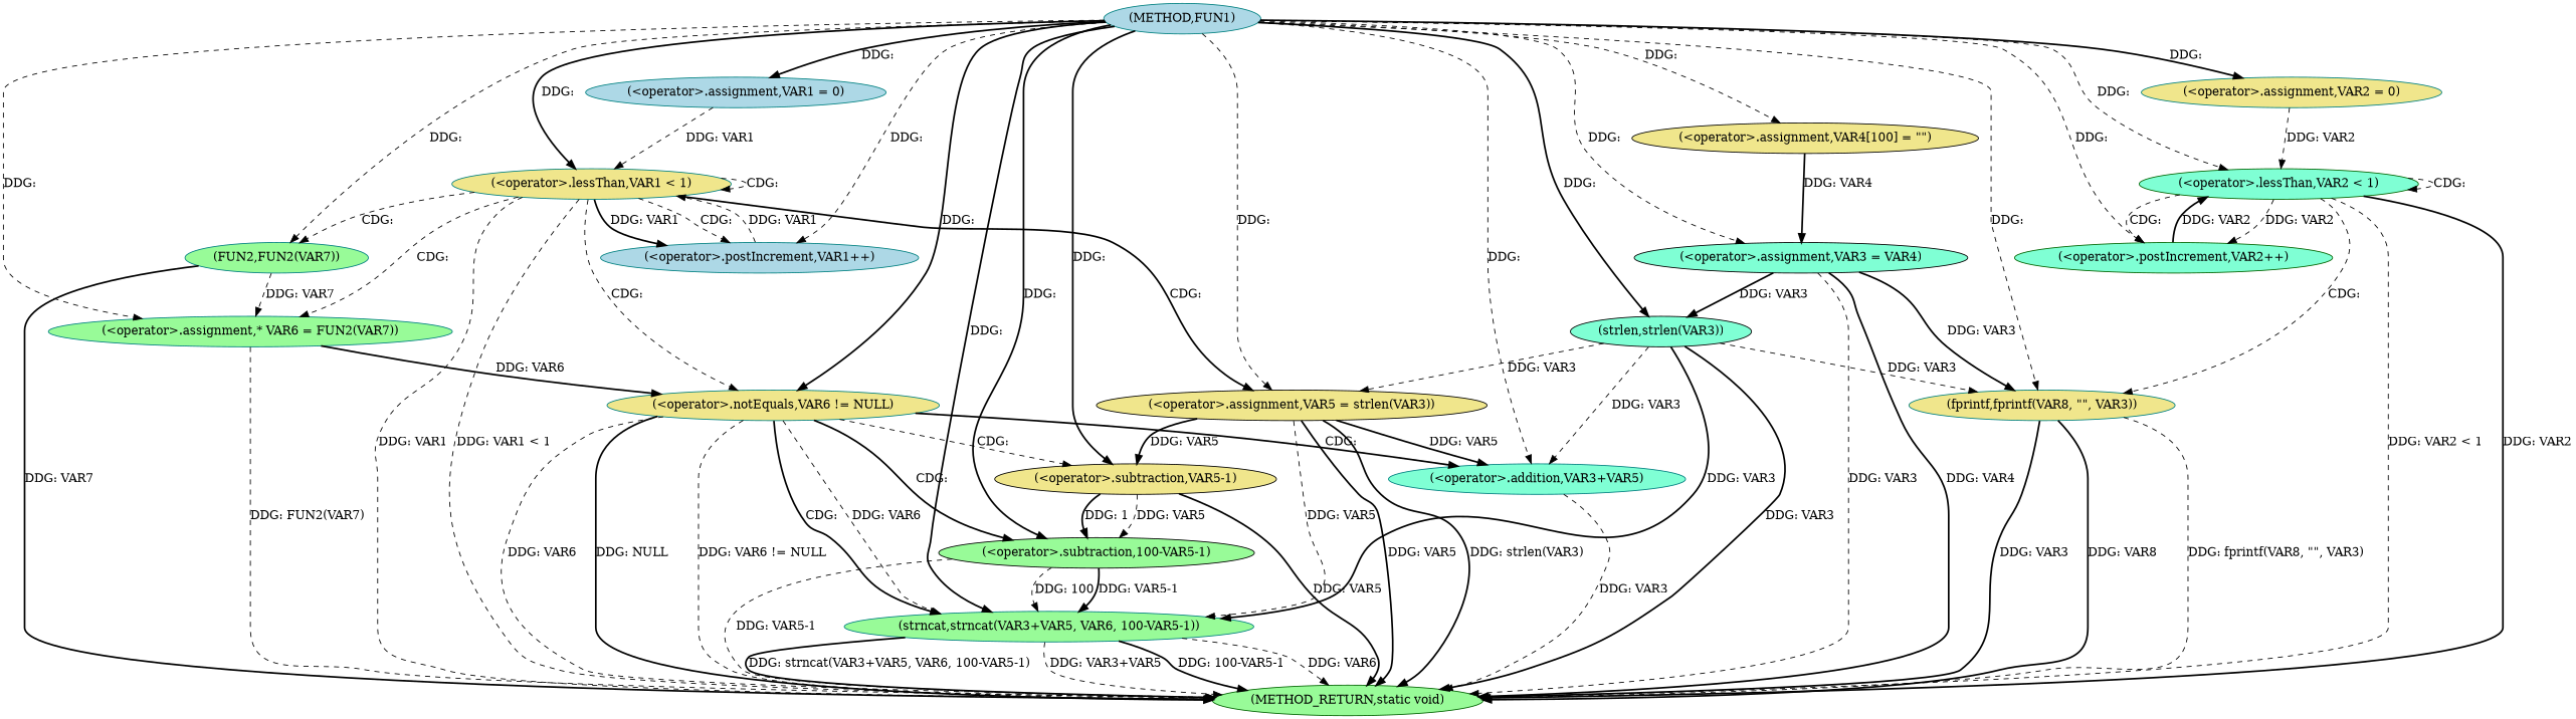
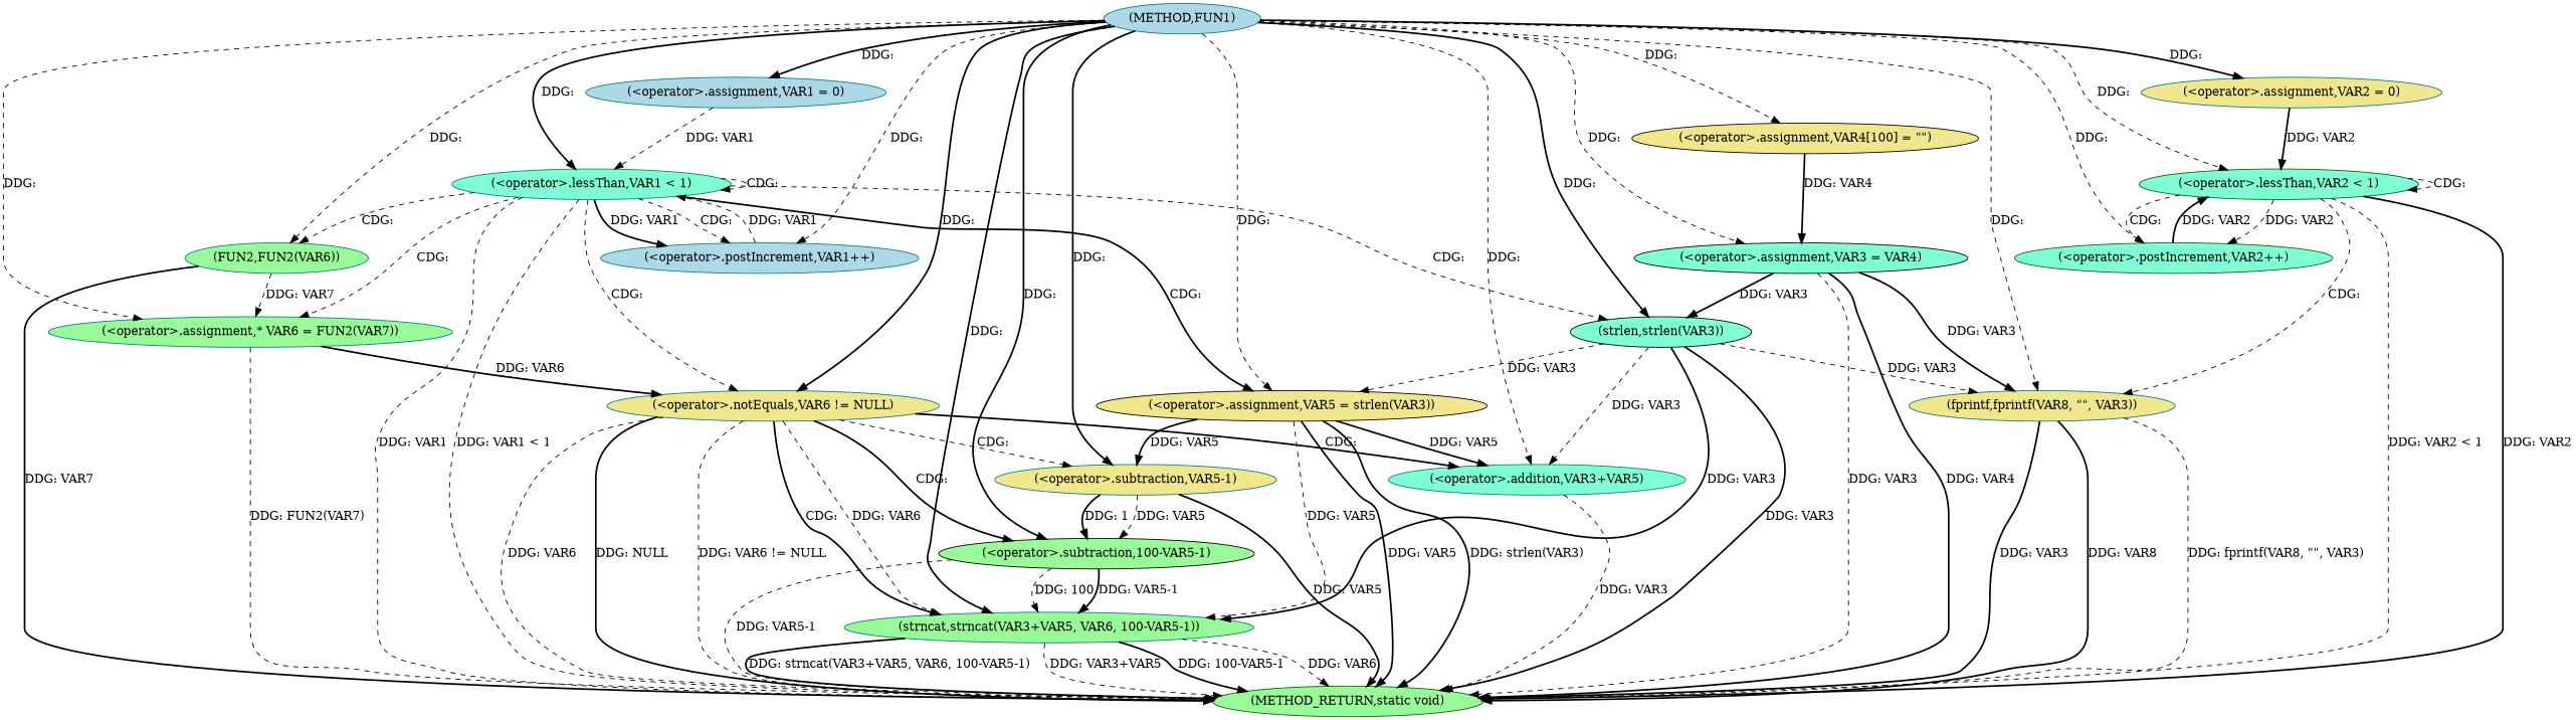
  digraph {
    node [color=teal fillcolor=khaki style=filled]
    edge [style=dashed]
    n1 [fillcolor=lightblue label="(METHOD,FUN1)"]
    n2 [color=black label="(<operator>.assignment,VAR4[100] = \"\")"]
    n3 [color=black fillcolor=aquamarine label="(<operator>.assignment,VAR3 = VAR4)"]
    n4 [fillcolor=lightblue label="(<operator>.assignment,VAR1 = 0)"]
-   n5 [label="(<operator>.lessThan,VAR1 < 1)"]
+   n5 [fillcolor=aquamarine label="(<operator>.lessThan,VAR1 < 1)"]
    n6 [fillcolor=lightblue label="(<operator>.postIncrement,VAR1++)"]
    n7 [color=black label="(<operator>.assignment,VAR5 = strlen(VAR3))"]
    n8 [color=black fillcolor=aquamarine label="(strlen,strlen(VAR3))"]
    n9 [fillcolor=palegreen label="(<operator>.assignment,* VAR6 = FUN2(VAR7))"]
-   n10 [fillcolor=palegreen label="(FUN2,FUN2(VAR7))"]
+   n10 [fillcolor=palegreen label="(FUN2,FUN2(VAR6))"]
    n11 [label="(<operator>.notEquals,VAR6 != NULL)"]
    n12 [fillcolor=palegreen label="(strncat,strncat(VAR3+VAR5, VAR6, 100-VAR5-1))"]
    n13 [fillcolor=aquamarine label="(<operator>.addition,VAR3+VAR5)"]
    n14 [color=black fillcolor=palegreen label="(<operator>.subtraction,100-VAR5-1)"]
-   n15 [color=black label="(<operator>.subtraction,VAR5-1)"]
+   n15 [label="(<operator>.subtraction,VAR5-1)"]
    n16 [label="(<operator>.assignment,VAR2 = 0)"]
    n17 [color=darkgreen fillcolor=aquamarine label="(<operator>.lessThan,VAR2 < 1)"]
    n18 [color=darkgreen fillcolor=aquamarine label="(<operator>.postIncrement,VAR2++)"]
    n19 [label="(fprintf,fprintf(VAR8, \"\", VAR3))"]
    n20 [color=darkgreen fillcolor=palegreen label="(METHOD_RETURN,static void)"]
    n1 -> n2 [label="DDG: "]
    n1 -> n3 [label="DDG: "]
    n1 -> n4 [label="DDG: " style=bold]
    n1 -> n5 [label="DDG: " style=bold]
    n1 -> n6 [label="DDG: "]
    n1 -> n7 [label="DDG: "]
    n1 -> n8 [label="DDG: " style=bold]
    n1 -> n9 [label="DDG: "]
    n1 -> n10 [label="DDG: "]
    n1 -> n11 [label="DDG: " style=bold]
    n1 -> n12 [label="DDG: " style=bold]
    n1 -> n13 [label="DDG: "]
    n1 -> n14 [label="DDG: " style=bold]
    n1 -> n15 [label="DDG: " style=bold]
    n1 -> n16 [label="DDG: " style=bold]
    n1 -> n17 [label="DDG: "]
    n1 -> n18 [label="DDG: "]
    n1 -> n19 [label="DDG: "]
    n2 -> n3 [label="DDG: VAR4" style=bold]
    n3 -> n8 [label="DDG: VAR3" style=bold]
    n3 -> n19 [label="DDG: VAR3" style=bold]
    n3 -> n20 [label="DDG: VAR3"]
    n3 -> n20 [label="DDG: VAR4" style=bold]
    n4 -> n5 [label="DDG: VAR1"]
    n5 -> n5 [label="CDG: "]
    n5 -> n6 [label="DDG: VAR1" style=bold]
    n5 -> n6 [label="CDG: "]
    n5 -> n7 [label="CDG: " style=bold]
+   n5 -> n8 [label="CDG: "]
    n5 -> n9 [label="CDG: "]
    n5 -> n10 [label="CDG: "]
    n5 -> n11 [label="CDG: "]
    n5 -> n20 [label="DDG: VAR1"]
    n5 -> n20 [label="DDG: VAR1 < 1"]
    n6 -> n5 [label="DDG: VAR1"]
    n7 -> n12 [label="DDG: VAR5"]
    n7 -> n13 [label="DDG: VAR5" style=bold]
    n7 -> n15 [label="DDG: VAR5" style=bold]
    n7 -> n20 [label="DDG: strlen(VAR3)" style=bold]
    n7 -> n20 [label="DDG: VAR5" style=bold]
    n8 -> n7 [label="DDG: VAR3"]
    n8 -> n12 [label="DDG: VAR3" style=bold]
    n8 -> n13 [label="DDG: VAR3"]
    n8 -> n19 [label="DDG: VAR3"]
    n8 -> n20 [label="DDG: VAR3" style=bold]
    n9 -> n11 [label="DDG: VAR6" style=bold]
    n9 -> n20 [label="DDG: FUN2(VAR7)"]
    n10 -> n9 [label="DDG: VAR7"]
    n10 -> n20 [label="DDG: VAR7" style=bold]
    n11 -> n12 [label="DDG: VAR6"]
    n11 -> n12 [label="CDG: " style=bold]
    n11 -> n13 [label="CDG: " style=bold]
    n11 -> n14 [label="CDG: " style=bold]
    n11 -> n15 [label="CDG: "]
    n11 -> n20 [label="DDG: VAR6 != NULL"]
    n11 -> n20 [label="DDG: VAR6"]
    n11 -> n20 [label="DDG: NULL" style=bold]
    n12 -> n20 [label="DDG: VAR6"]
    n12 -> n20 [label="DDG: strncat(VAR3+VAR5, VAR6, 100-VAR5-1)" style=bold]
    n12 -> n20 [label="DDG: VAR3+VAR5"]
    n12 -> n20 [label="DDG: 100-VAR5-1" style=bold]
    n13 -> n20 [label="DDG: VAR3"]
    n14 -> n12 [label="DDG: 100"]
    n14 -> n12 [label="DDG: VAR5-1" style=bold]
    n14 -> n20 [label="DDG: VAR5-1"]
    n15 -> n14 [label="DDG: VAR5"]
    n15 -> n14 [label="DDG: 1" style=bold]
    n15 -> n20 [label="DDG: VAR5" style=bold]
-   n16 -> n17 [label="DDG: VAR2"]
+   n16 -> n17 [label="DDG: VAR2" style=bold]
    n17 -> n17 [label="CDG: "]
    n17 -> n18 [label="DDG: VAR2"]
    n17 -> n18 [label="CDG: "]
    n17 -> n19 [label="CDG: "]
    n17 -> n20 [label="DDG: VAR2 < 1"]
    n17 -> n20 [label="DDG: VAR2" style=bold]
    n18 -> n17 [label="DDG: VAR2" style=bold]
    n19 -> n20 [label="DDG: VAR8" style=bold]
    n19 -> n20 [label="DDG: fprintf(VAR8, \"\", VAR3)"]
    n19 -> n20 [label="DDG: VAR3" style=bold]
  }
